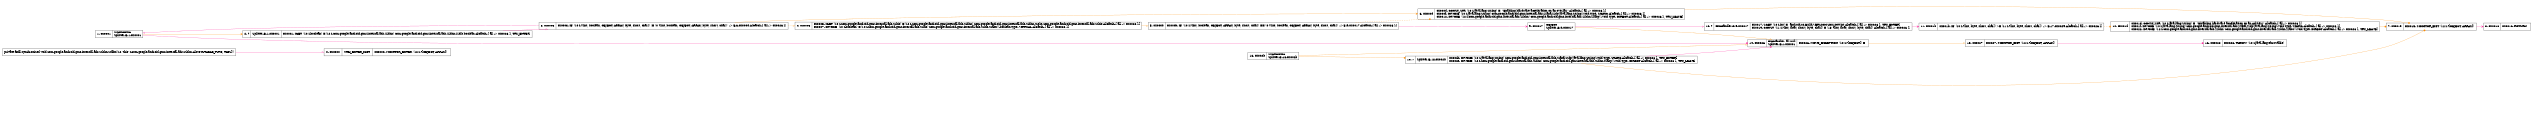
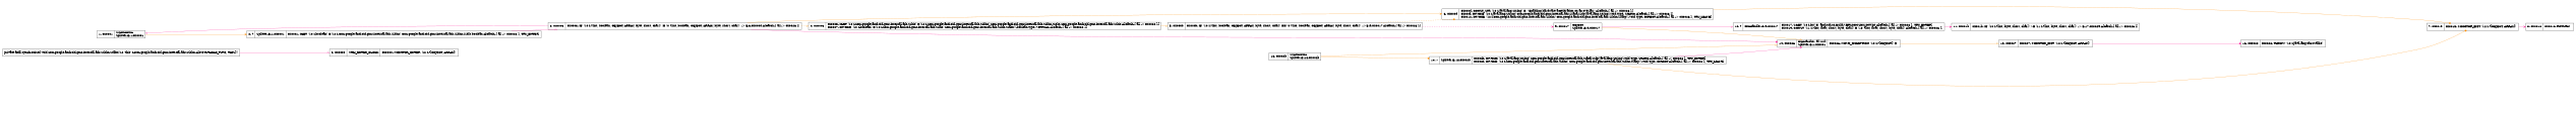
  digraph {
    rankdir=LR
    node [shape=record]
    edge [arrowhead=onormal color=darkorange]
-   n1 [label="{0\:\ 0x0000|MTH_ENTER_IGET\l|0x0000: MONITOR_ENTER  (r2 I:?[OBJECT, ARRAY]) \l}"]
+   n1 [label="{0\:\ 0x0000|MTH_ENTER_BLOCK\l|0x0000: MONITOR_ENTER  (r2 I:?[OBJECT, ARRAY]) \l}"]
    n2 [label="{1\:\ 0x0001|SYNTHETIC\lSplitter:B:1:0x0001\l}"]
    n3 [label="{2\:\ ?|Splitter:B:1:0x0001\l|0x0001: IGET  (r0 I:boolean) = (r2 I:com.google.android.gms.internal.ads.zzbhn) com.google.android.gms.internal.ads.zzbhn.zzelb boolean A[Catch:\{ all \-\> 0x0026 \}, TRY_ENTER]\l}"]
    n4 [label="{14\:\ 0x0026|ExcHandler: all null\lSplitter:B:1:0x0001\l|0x0026: MOVE_EXCEPTION  (r0 I:?[OBJECT]) =  \l}"]
    n5 [label="{3\:\ 0x0003|0x0003: IF  (r0 I:?[int, boolean, OBJECT, ARRAY, byte, short, char]) != (0 ?[int, boolean, OBJECT, ARRAY, byte, short, char])  \-\> B:6:0x000d A[Catch:\{ all \-\> 0x0026 \}]\l}"]
    n6 [label="{15\:\ 0x0027|0x0027: MONITOR_EXIT  (r2 I:?[OBJECT, ARRAY]) \l}"]
    n7 [label="{4\:\ 0x0005|0x0005: IGET  (r0 I:com.google.android.gms.internal.ads.zzbio) = (r2 I:com.google.android.gms.internal.ads.zzbhn) com.google.android.gms.internal.ads.zzbhn.zzekz com.google.android.gms.internal.ads.zzbio A[Catch:\{ all \-\> 0x0026 \}]\l0x0007: INVOKE  (r0 I:boolean) = (r0 I:com.google.android.gms.internal.ads.zzbio) com.google.android.gms.internal.ads.zzbio.zzabx():boolean type: VIRTUAL A[Catch:\{ all \-\> 0x0026 \}]\l}"]
    n8 [label="{6\:\ 0x000d|0x000d: CONST_STR  (r0 I:java.lang.String) =  \"Enabling hardware acceleration on an overlay.\" A[Catch:\{ all \-\> 0x0026 \}]\l0x000f: INVOKE  (r0 I:java.lang.String) com.google.android.gms.internal.ads.zzaxa.zzdp(java.lang.String):void type: STATIC A[Catch:\{ all \-\> 0x0026 \}]\l0x0012: INVOKE  (r2 I:com.google.android.gms.internal.ads.zzbhn) com.google.android.gms.internal.ads.zzbhn.zzabp():void type: DIRECT A[Catch:\{ all \-\> 0x0026 \}, TRY_LEAVE]\l}"]
    n9 [label="{5\:\ 0x000b|0x000b: IF  (r0 I:?[int, boolean, OBJECT, ARRAY, byte, short, char]) == (0 ?[int, boolean, OBJECT, ARRAY, byte, short, char])  \-\> B:9:0x0017 A[Catch:\{ all \-\> 0x0026 \}]\l}"]
    n10 [label="{7\:\ 0x0015|0x0015: MONITOR_EXIT  (r2 I:?[OBJECT, ARRAY]) \l}"]
    n11 [label="{9\:\ 0x0017|OBJECT\lSplitter:B:9:0x0017\l}"]
    n12 [label="{10\:\ ?|ExcHandler:B:9:0x0017\l|0x0017: SGET  (r0 I:int) =  android.os.Build.VERSION.SDK_INT int A[Catch:\{ all \-\> 0x0026 \}, TRY_ENTER]\l0x0019: CONST  (r1 I:?[int, float, short, byte, char]) = (18 ?[int, float, short, byte, char]) A[Catch:\{ all \-\> 0x0026 \}]\l}"]
    n13 [label="{8\:\ 0x0016|0x0016: RETURN   \l}"]
    n14 [label="{11\:\ 0x001b|0x001b: IF  (r0 I:?[int, byte, short, char]) \>= (r1 I:?[int, byte, short, char])  \-\> B:17:0x0029 A[Catch:\{ all \-\> 0x0026 \}]\l}"]
-   n15 [label="{12\:\ 0x001d|0x001d: CONST_STR  (r0 I:java.lang.String) =  \"Disabling hardware acceleration on an AdView.\" A[Catch:\{ all \-\> 0x0026 \}]\l0x001f: INVOKE  (r0 I:java.lang.String) com.google.android.gms.internal.ads.zzaxa.zzdp(java.lang.String):void type: STATIC A[Catch:\{ all \-\> 0x0026 \}]\l0x0022: INVOKE  (r2 I:com.google.android.gms.internal.ads.zzbhn) com.google.android.gms.internal.ads.zzbhn.zzabo():void type: DIRECT A[Catch:\{ all \-\> 0x0026 \}, TRY_LEAVE]\l}"]
    n16 [label="{16\:\ 0x0028|0x0028: THROW  (r0 I:java.lang.Throwable) \l}"]
    n17 [label="{18\:\ 0x002b|SYNTHETIC\lSplitter:B:18:0x002b\l}"]
    n18 [label="{19\:\ ?|Splitter:B:18:0x002b\l|0x002b: INVOKE  (r0 I:java.lang.String) com.google.android.gms.internal.ads.zzaxa.zzdp(java.lang.String):void type: STATIC A[Catch:\{ all \-\> 0x0026 \}, TRY_ENTER]\l0x002e: INVOKE  (r2 I:com.google.android.gms.internal.ads.zzbhn) com.google.android.gms.internal.ads.zzbhn.zzabp():void type: DIRECT A[Catch:\{ all \-\> 0x0026 \}, TRY_LEAVE]\l}"]
    n19 [label="{private final synchronized void com.google.android.gms.internal.ads.zzbhn.zzabn((r2 'this' I:com.google.android.gms.internal.ads.zzbhn A[IMMUTABLE_TYPE, THIS])) }"]
    n2 -> n3 [arrowhead=vee]
-   n2 -> n4 [arrowhead=dot color=deeppink]
+   n5 -> n4 [arrowhead=dot color=deeppink]
    n3 -> n5 [color=deeppink]
    n4 -> n6
    n5 -> n2 [color=deeppink]
    n5 -> n7 [style=dashed]
    n5 -> n8 [arrowhead=vee]
    n6 -> n16 [arrowhead=dot color=deeppink]
    n7 -> n9
    n8 -> n10 [arrowhead=dot]
    n9 -> n8 [arrowhead=dot style=dashed]
-   n9 -> n11 [arrowhead=vee color=deeppink]
+   n9 -> n11 [arrowhead=vee color=deeppink style=dashed]
    n10 -> n13 [arrowhead=vee color=deeppink]
    n11 -> n4
    n11 -> n12 [color=deeppink]
    n12 -> n14 [arrowhead=vee color=deeppink]
-   n14 -> n15 [arrowhead=dot style=dashed]
-   n15 -> n10 [arrowhead=dot]
    n17 -> n4
    n17 -> n18 [arrowhead=dot]
    n18 -> n4 [arrowhead=vee color=deeppink]
    n18 -> n10 [arrowhead=dot]
    n19 -> n1 [color=deeppink]
  }
